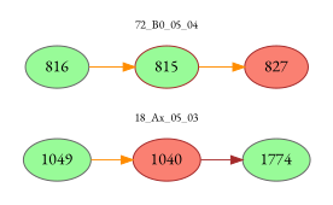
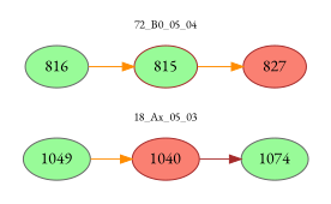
  digraph {
    fontname="EB Garamond"
    rankdir=LR
    node [color=gray40 fillcolor=palegreen fontname="EB Garamond" style=filled]
    edge [color=darkorange fontname="EB Garamond"]
    n1 [label=1049]
    n2 [color=brown fillcolor=salmon label=1040]
-   n3 [label=1774]
+   n3 [label=1074]
    n4 [label=816]
    n5 [color=brown label=815]
    n6 [color=brown fillcolor=salmon label=827]
    subgraph cluster_1 {
      color=white
      fontsize=10
      label="18_Ax_05_03"
      n1
      n2
      n3
    }
    subgraph cluster_2 {
      color=white
      fontsize=10
      label="72_B0_05_04"
      n4
      n5
      n6
    }
    n1 -> n2
    n2 -> n3 [color=brown]
    n4 -> n5
    n5 -> n6
  }
